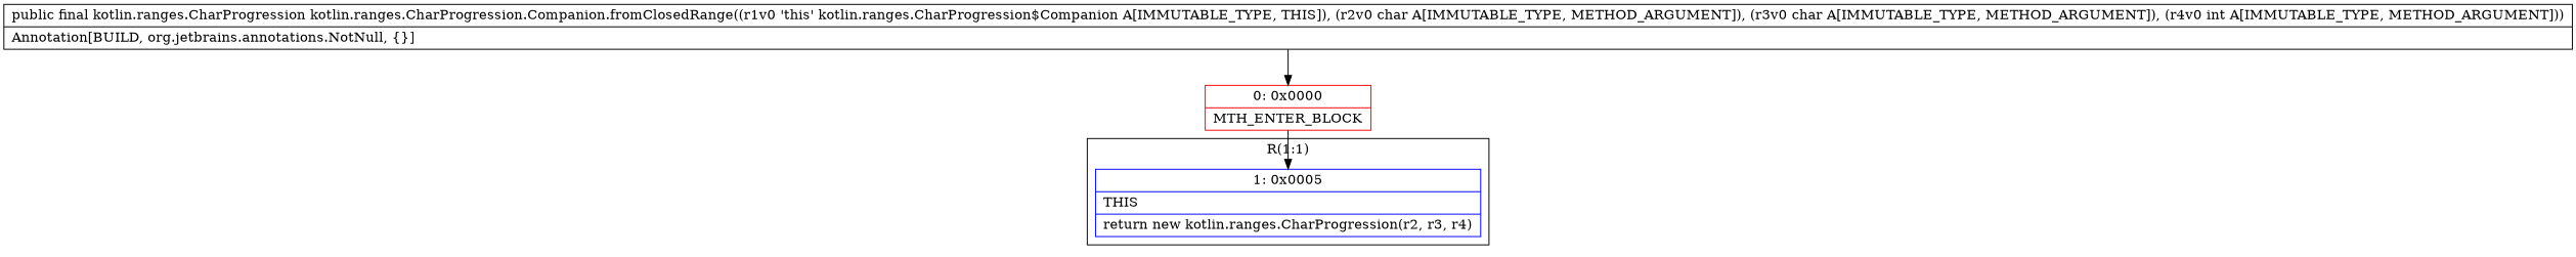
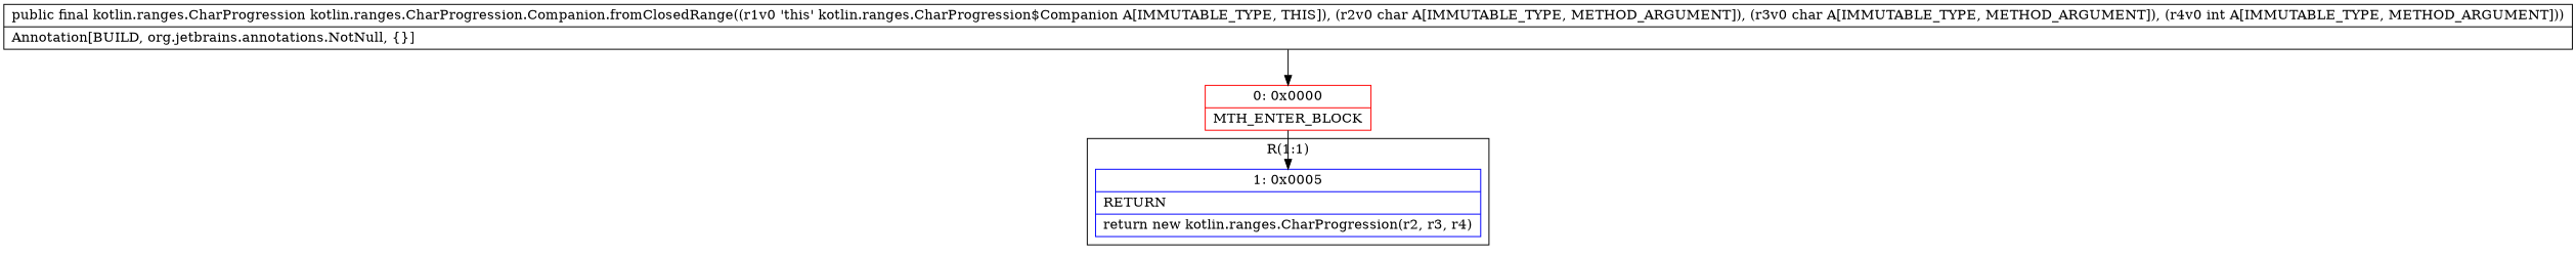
  digraph {
    node [shape=record]
-   n1 [color=blue label="{1\:\ 0x0005|THIS\l|return new kotlin.ranges.CharProgression(r2, r3, r4)\l}"]
+   n1 [color=blue label="{1\:\ 0x0005|RETURN\l|return new kotlin.ranges.CharProgression(r2, r3, r4)\l}"]
    n2 [color=red label="{0\:\ 0x0000|MTH_ENTER_BLOCK\l}"]
    n3 [label="{public final kotlin.ranges.CharProgression kotlin.ranges.CharProgression.Companion.fromClosedRange((r1v0 'this' kotlin.ranges.CharProgression$Companion A[IMMUTABLE_TYPE, THIS]), (r2v0 char A[IMMUTABLE_TYPE, METHOD_ARGUMENT]), (r3v0 char A[IMMUTABLE_TYPE, METHOD_ARGUMENT]), (r4v0 int A[IMMUTABLE_TYPE, METHOD_ARGUMENT]))  | Annotation[BUILD, org.jetbrains.annotations.NotNull, \{\}]\l}"]
    subgraph cluster_1 {
      label="R(1:1)"
      n1
    }
    n2 -> n1
    n3 -> n2
  }
